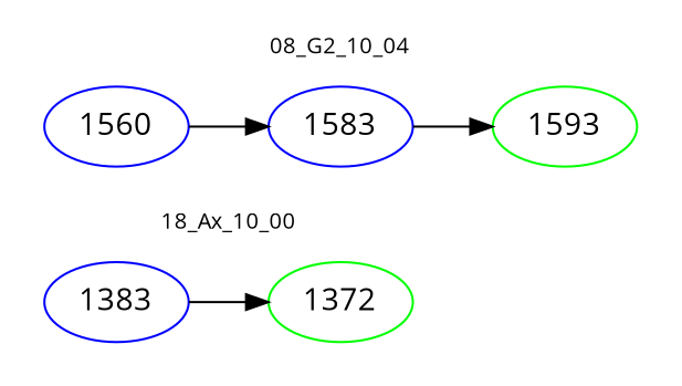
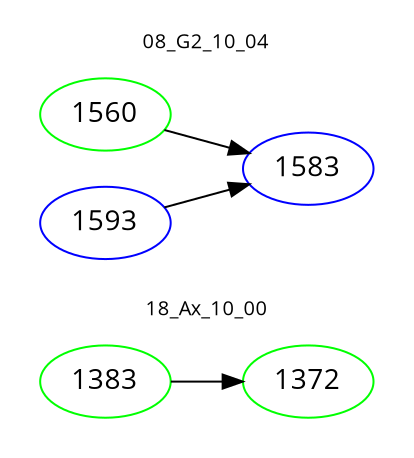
  digraph {
    fontname="Open Sans"
    rankdir=LR
    node [color=blue fontname="Open Sans"]
    edge [color=black fontname="Open Sans"]
-   n1 [label=1383]
+   n1 [color=green label=1383]
    n2 [color=green label=1372]
-   n3 [label=1560]
+   n3 [color=green label=1560]
    n4 [label=1583]
-   n5 [color=green label=1593]
+   n5 [label=1593]
    subgraph cluster_1 {
      color=white
      fontsize=10
      label="18_Ax_10_00"
      n1
      n2
    }
    subgraph cluster_2 {
      color=white
      fontsize=10
      label="08_G2_10_04"
      n3
      n4
      n5
    }
    n1 -> n2
    n3 -> n4
-   n4 -> n5
+   n5 -> n4
  }
